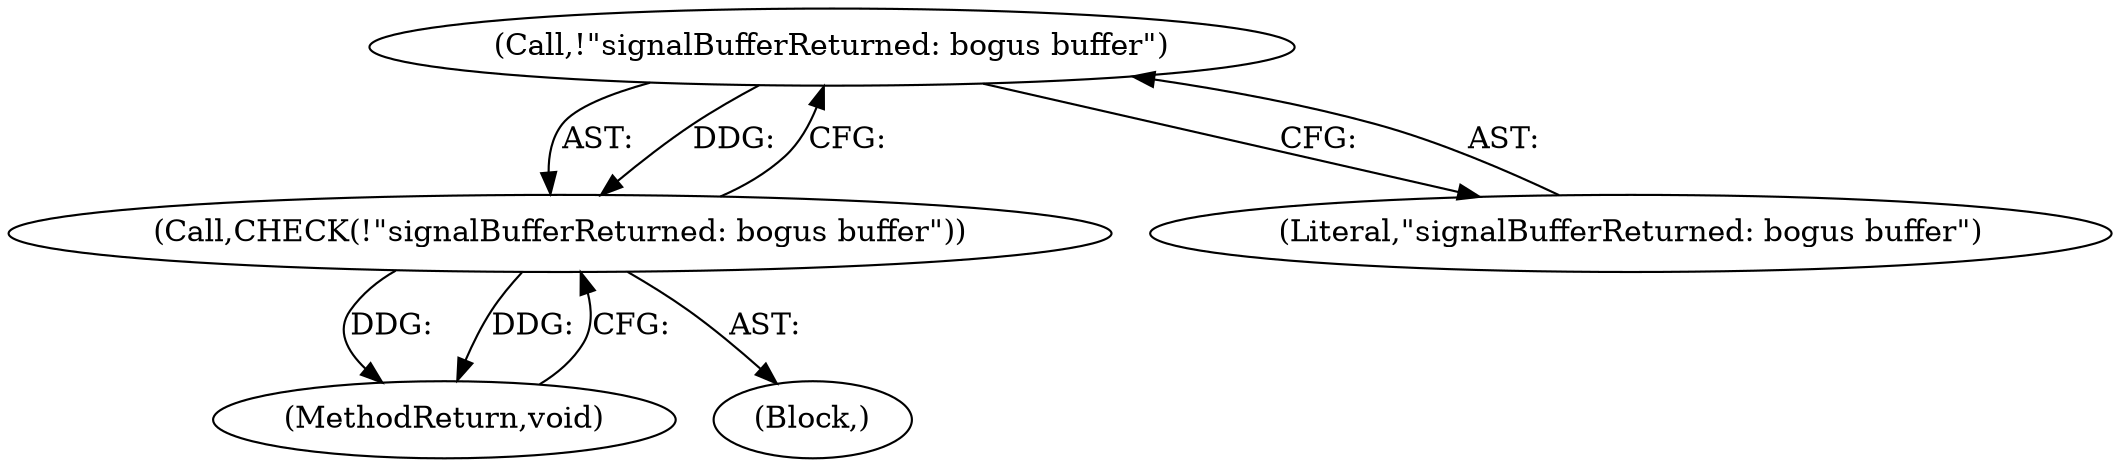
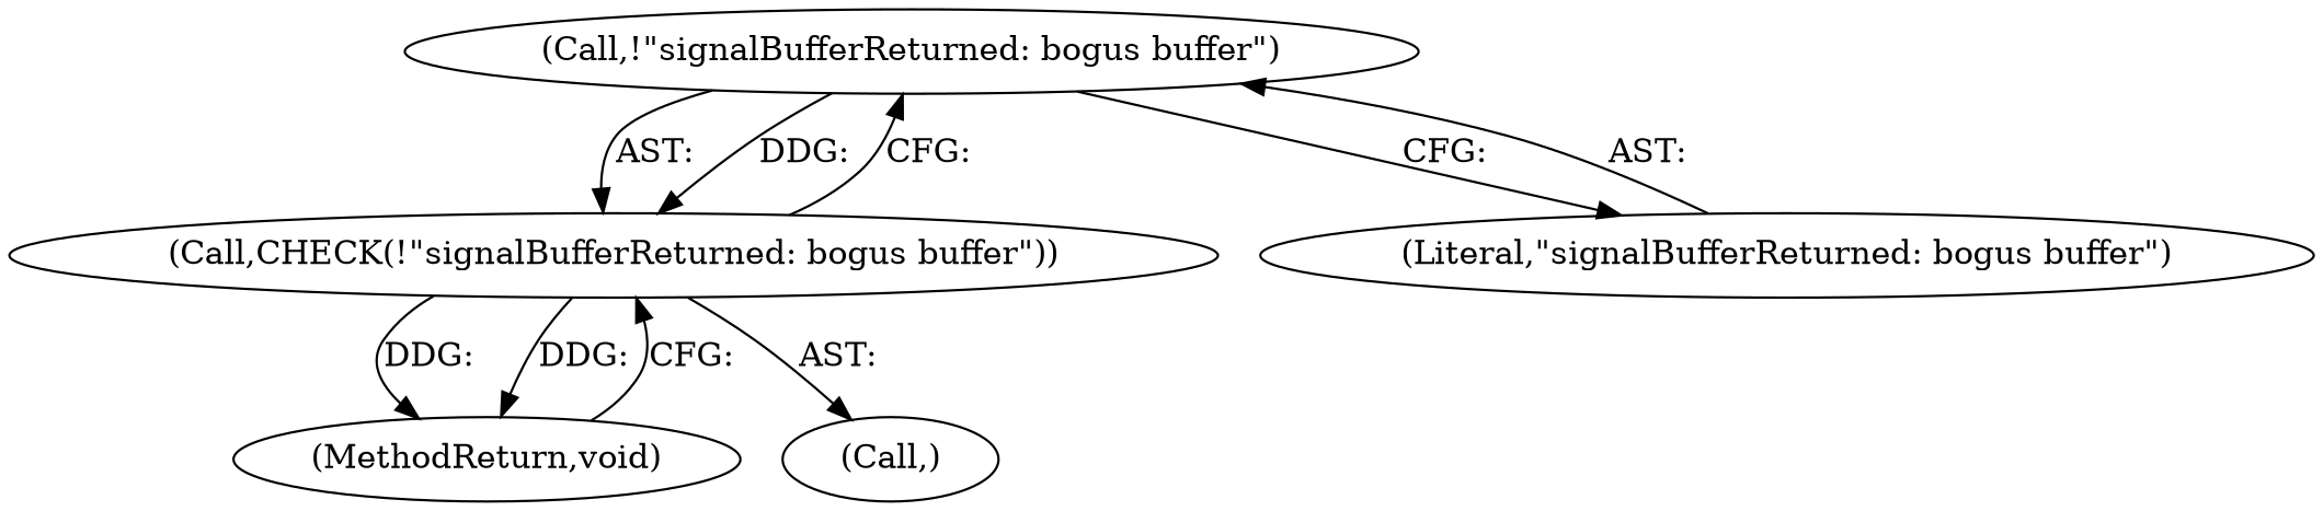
  digraph {
    n1 [label="(Call,!\"signalBufferReturned: bogus buffer\")"]
    n2 [label="(Call,CHECK(!\"signalBufferReturned: bogus buffer\"))"]
    n3 [label="(Literal,\"signalBufferReturned: bogus buffer\")"]
    n4 [label="(MethodReturn,void)"]
-   n5 [label="(Block,)"]
+   n5 [label="(Call,)"]
    n1 -> n2 [label="AST: "]
    n1 -> n2 [label="DDG: "]
    n1 -> n3 [label="CFG: "]
    n2 -> n1 [label="CFG: "]
    n2 -> n4 [label="DDG: "]
    n2 -> n4 [label="DDG: "]
    n2 -> n5 [label="AST: "]
    n3 -> n1 [label="AST: "]
    n4 -> n2 [label="CFG: "]
  }
